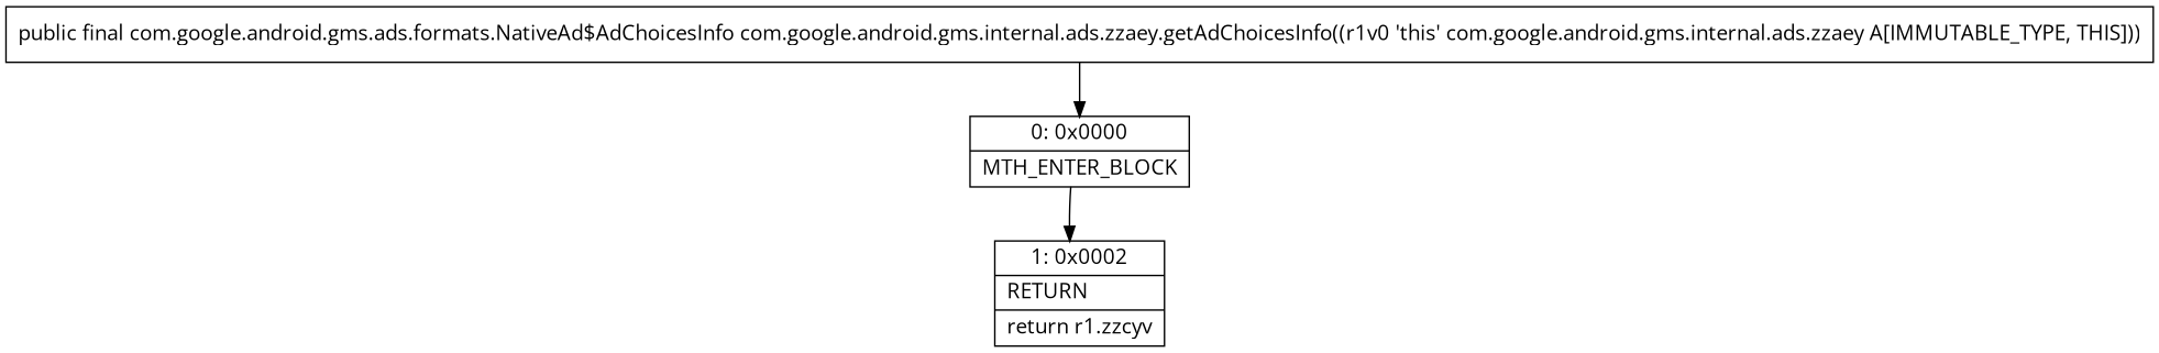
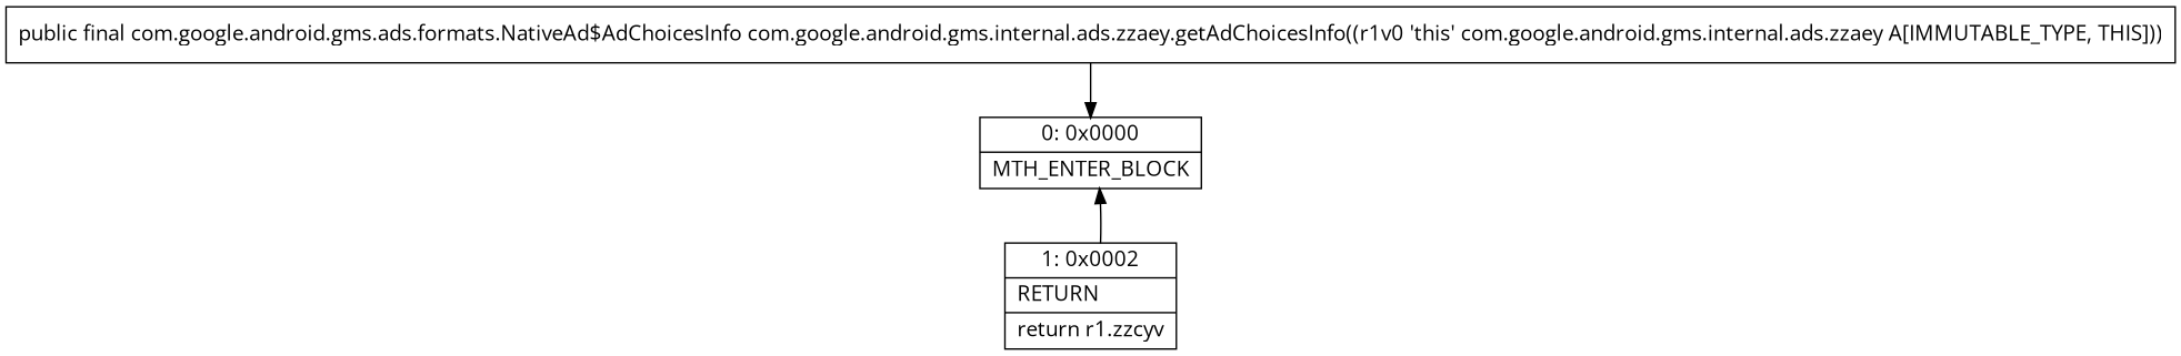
  digraph {
    fontname="Open Sans"
    node [shape=record fontname="Open Sans"]
    edge [fontname="Open Sans"]
    n1 [label="{0\:\ 0x0000|MTH_ENTER_BLOCK\l}"]
    n2 [label="{1\:\ 0x0002|RETURN\l|return r1.zzcyv\l}"]
    n3 [label="{public final com.google.android.gms.ads.formats.NativeAd$AdChoicesInfo com.google.android.gms.internal.ads.zzaey.getAdChoicesInfo((r1v0 'this' com.google.android.gms.internal.ads.zzaey A[IMMUTABLE_TYPE, THIS])) }"]
-   n1 -> n2
+   n2 -> n1
    n3 -> n1
  }
